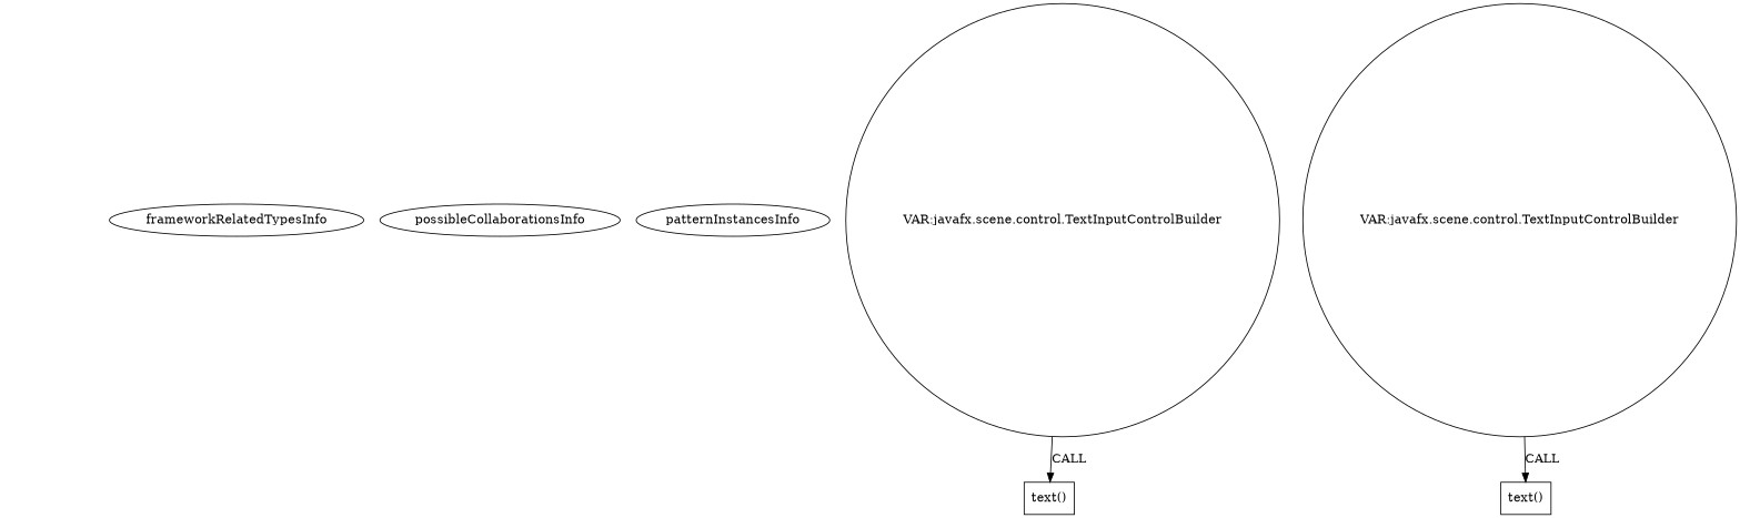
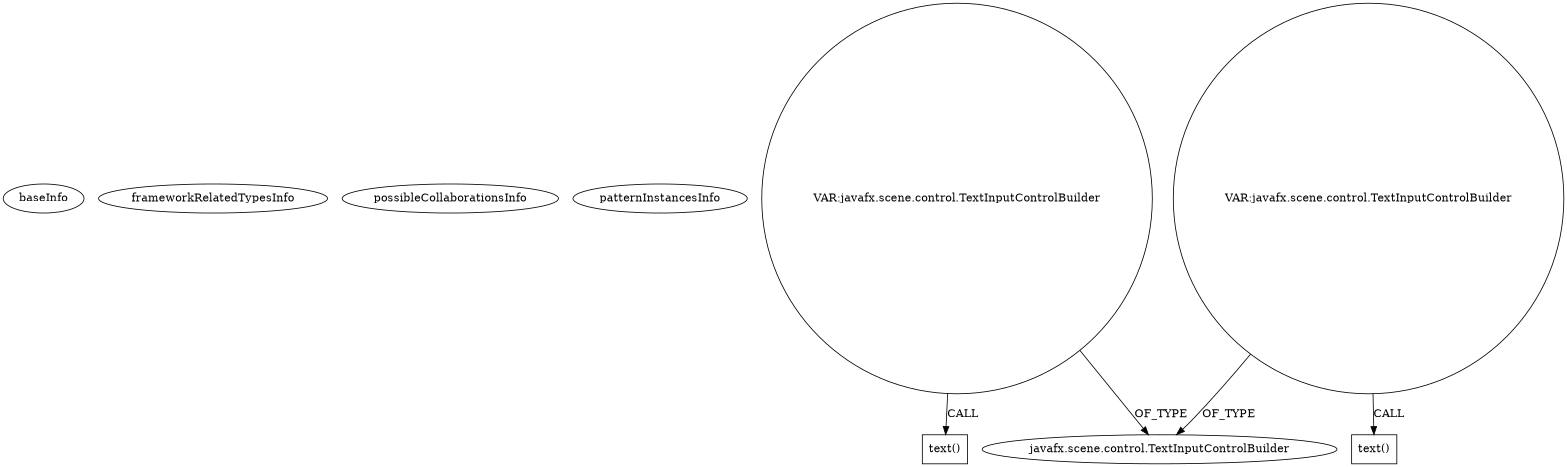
  digraph {
    node [isFrameworkType=false]
+   baseInfo [category=pattern graphId=4602 isAnonymous=false possibleRelation=false isFrameworkType=""]
    frameworkRelatedTypesInfo [isFrameworkType=""]
    possibleCollaborationsInfo [isFrameworkType=""]
    patternInstancesInfo [0="jalbertcruz-Documentation-manager~/jalbertcruz-Documentation-manager/Documentation-manager-master/src/documentation/manager/DocumentationManager.java~DocumentationManager~3242" 1="yorlov-VirtualPointer~/yorlov-VirtualPointer/VirtualPointer-master/src/com/blogspot/captain1653/options/OptionsStage.java~OptionsStage~4889" isFrameworkType=""]
+   n5 [label="javafx.scene.control.TextInputControlBuilder" vertexType=FRAMEWORK_CLASS_TYPE]
    n6 [label="VAR:javafx.scene.control.TextInputControlBuilder" shape=circle vertexType=VARIABLE_EXPRESION]
    n7 [label="text()" shape=box vertexType=INSIDE_CALL]
    n8 [label="VAR:javafx.scene.control.TextInputControlBuilder" shape=circle vertexType=VARIABLE_EXPRESION]
    n9 [label="text()" shape=box vertexType=INSIDE_CALL]
+   n6 -> n5 [label=OF_TYPE]
    n6 -> n7 [label=CALL]
+   n8 -> n5 [label=OF_TYPE]
    n8 -> n9 [label=CALL]
  }
